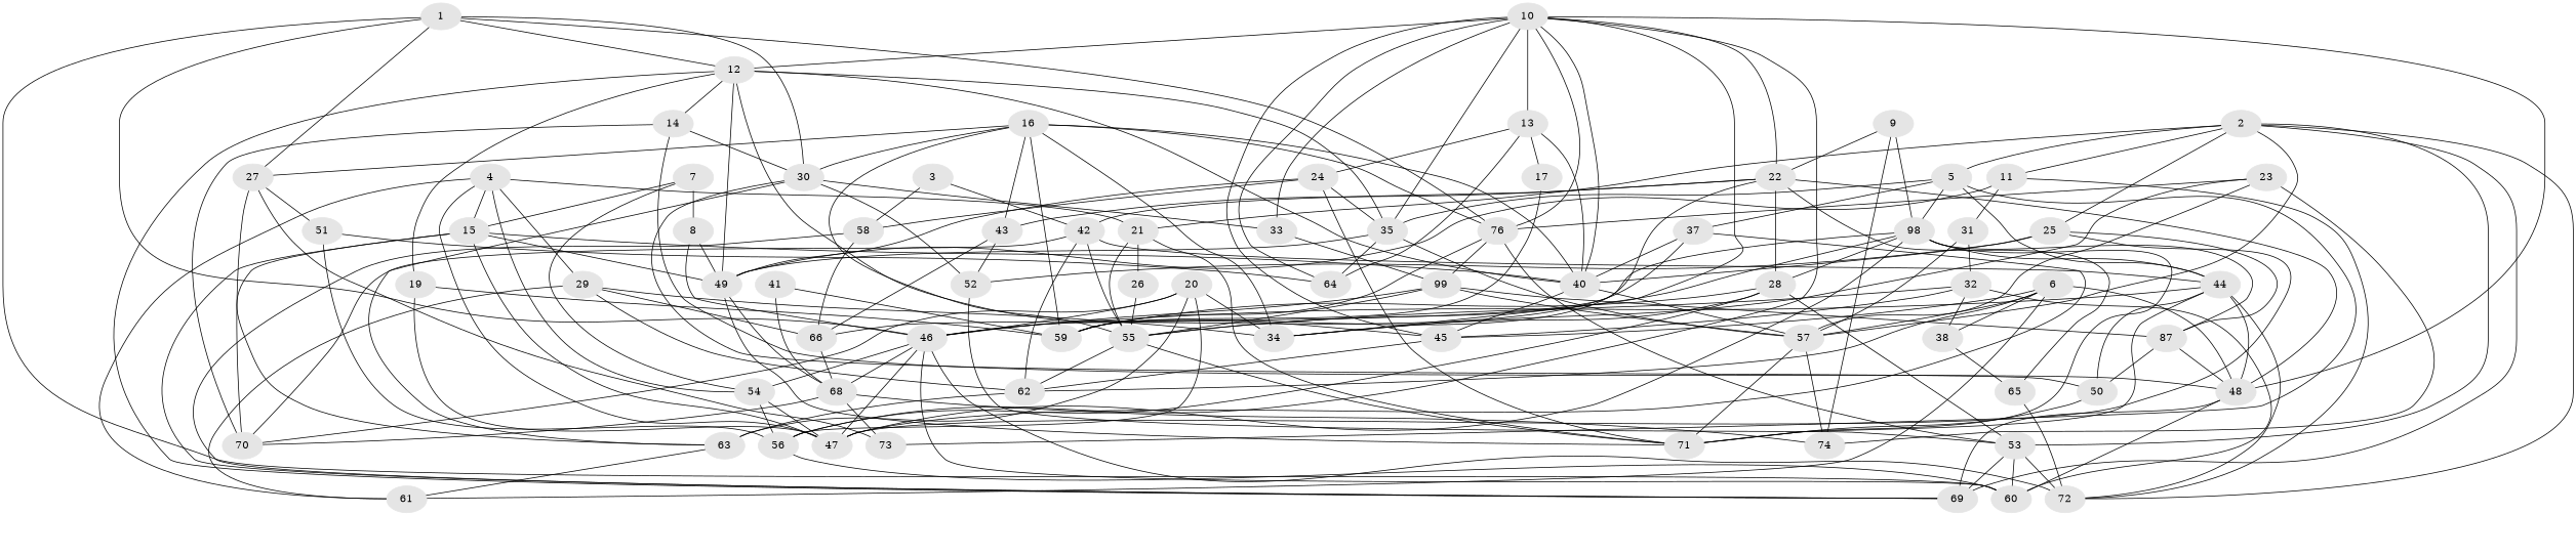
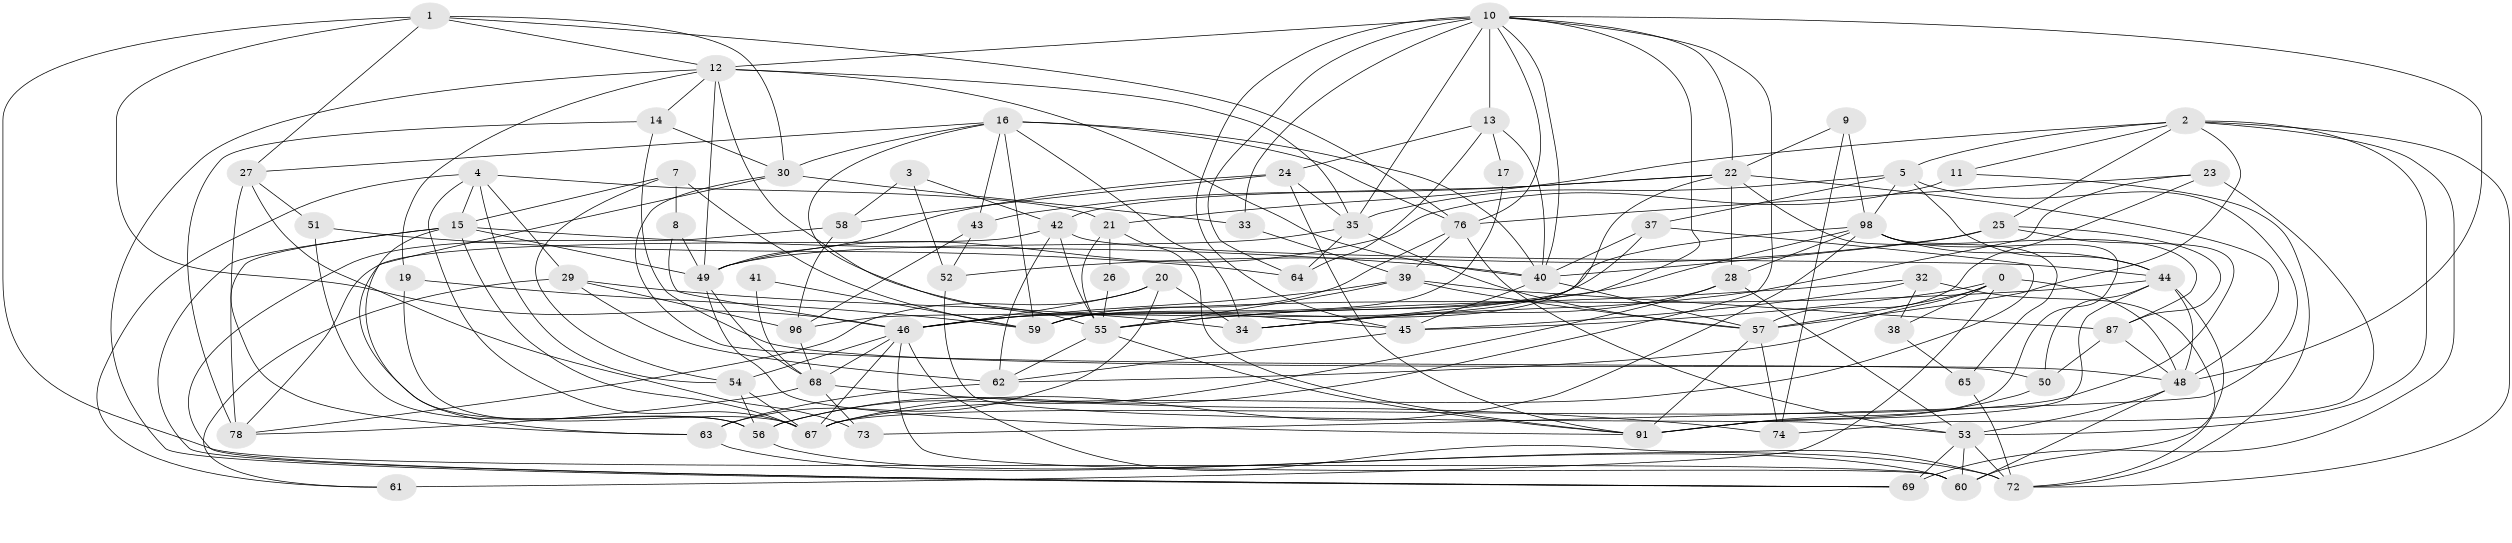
  graph {
    node [color=gray90 style=filled]
    edge [weight=1.0]
    1
    12
    27
    30
    n5 [label=76]
    46
    60
    69
    35
    45
    49
    40
    14
    19
    73
-   70
+   70 [label=78]
    51
    33
    63
    50
    53
    59
-   39 [label=99]
+   39
    72
    54
-   67 [label=47]
+   67
    68
    2
    5
    11
    21
    25
    57
    n34 [label=98]
    37
    44
-   31
    55
-   71
+   71 [label=91]
    26
    52
    n42 [label=87]
    74
    3
    42
    58
    62
-   66
+   66 [label=96]
    4
    15
    29
    61
    56
    34
    28
    64
    48
-   6
+   6 [label=0]
    38
    65
    7
    8
    9
    22
    43
    10
    13
    17
    24
    32
    16
    20
    23
    41
    1 -- 12
    1 -- 27
    1 -- 30
    1 -- n5
    1 -- 46
    1 -- 60
    12 -- 69
    12 -- 35
    12 -- 45
    12 -- 49
    12 -- 40
    12 -- 14
    12 -- 19
    27 -- 73
    27 -- 70
    27 -- 51
    30 -- 33
    30 -- 63
    30 -- 50
    n5 -- 53
    n5 -- 59
    n5 -- 39
    46 -- 60
    46 -- 72
    46 -- 54
    46 -- 67
    46 -- 68
    35 -- 49
    35 -- 57
    35 -- 64 [weight=2.0]
    45 -- 62
    49 -- 68
    49 -- 71
    40 -- 45
    40 -- 57
    14 -- 30
    14 -- 70
    14 -- 48
    19 -- 59
    19 -- 67
    51 -- 56
    51 -- 64
    33 -- 39
-   63 -- 61
+   63 -- 72
    50 -- 71
    53 -- 60
    53 -- 69
    53 -- 72
    39 -- 46
    39 -- 57
    39 -- 55
    39 -- n42
    54 -- 67
    54 -- 56
    68 -- 73
    68 -- 70
    68 -- 74
    2 -- 69
    2 -- 53
    2 -- 72
    2 -- 5
    2 -- 11
    2 -- 21
    2 -- 25
    2 -- 57
    5 -- 35
    5 -- 73
    5 -- n34
    5 -- 37
    5 -- 44
    11 -- 49
    11 -- 72
-   11 -- 31
    21 -- 55
    21 -- 71
    21 -- 26 [weight=2.0]
    25 -- 40
    25 -- 67
    25 -- 52
    25 -- n42
    57 -- 71
    57 -- 74
    n34 -- 67
    n34 -- 44
    n34 -- 55 [weight=2.0]
    n34 -- 71
    n34 -- n42
    n34 -- 66
    n34 -- 28
    37 -- 46
    37 -- 40
    37 -- 67
    44 -- 46
    44 -- 50
    44 -- 72
    44 -- 71
    44 -- 48 [weight=2.0]
-   31 -- 57
-   31 -- 32
    55 -- 71
    55 -- 62
    26 -- 55
    52 -- 53
    n42 -- 50
    n42 -- 48
-   30 -- 52
+   3 -- 52
    3 -- 42
    3 -- 58
    42 -- 70
    42 -- 44
    42 -- 55
    42 -- 62
    58 -- 69
    58 -- 66
    62 -- 63 [weight=2.0]
    66 -- 68
    4 -- 54
    4 -- 67
    4 -- 21
    4 -- 15
    4 -- 29
    4 -- 61
    15 -- 69
    15 -- 49
    15 -- 40
    15 -- 63
    15 -- 67
-   20 -- 56
+   15 -- 56
    29 -- 62
    29 -- 66
    29 -- 61
    29 -- 34 [weight=2.0]
    56 -- 60
    28 -- 53
-   28 -- 59
+   7 -- 59
    28 -- 56
    28 -- 34
    48 -- 60
-   48 -- 69 [weight=2.0]
+   48 -- 53 [weight=2.0]
    6 -- 45
    6 -- 57
    6 -- 62
    6 -- 61
    6 -- 48
    6 -- 38
    38 -- 65
    65 -- 72
    7 -- 54
    7 -- 15
    7 -- 8
    8 -- 46
    8 -- 49
    9 -- n34 [weight=2.0]
    9 -- 74
    9 -- 22
    22 -- 59
    22 -- 42
    22 -- 28
    22 -- 48
    22 -- 65
    22 -- 43
    43 -- 52
    43 -- 66
    10 -- 12
    10 -- n5
    10 -- 35
    10 -- 45
    10 -- 40
    10 -- 33 [weight=2.0]
    10 -- 56
    10 -- 34
    10 -- 64
    10 -- 48
    10 -- 22
    10 -- 13
    13 -- 40
    13 -- 64
    13 -- 17
    13 -- 24
    17 -- 59
    24 -- 35
    24 -- 49
    24 -- 71
    24 -- 58 [weight=2.0]
    32 -- 60
    32 -- 45
    32 -- 55
    32 -- 38
    16 -- 27
    16 -- 30
    16 -- n5
    16 -- 40
    16 -- 59
    16 -- 55
    16 -- 34
    16 -- 43
    20 -- 46
    20 -- 70
    20 -- 63
    20 -- 34
    23 -- n5
    23 -- 57
    23 -- 74
    23 -- 34
    41 -- 59
    41 -- 68
  }
